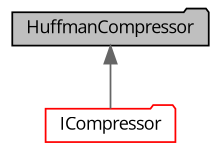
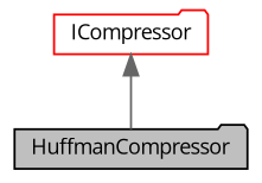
  digraph {
    fontname="Open Sans"
    node [fontname="Open Sans" fontsize=10 shape=folder style=filled]
    n1 [color=black fillcolor=grey75 fontcolor=black height=0.2 label=HuffmanCompressor width=0.4]
    n2 [color=red fillcolor=white height=0.2 label=ICompressor width=0.4]
-   n1 -> n2 [color=gray40 dir=back fontname="Open Sans" fontsize=10 labelfontname=Helvetica labelfontsize=10 style=solid]
+   n2 -> n1 [color=gray40 dir=back fontname="Open Sans" fontsize=10 labelfontname=Helvetica labelfontsize=10 style=solid]
  }
